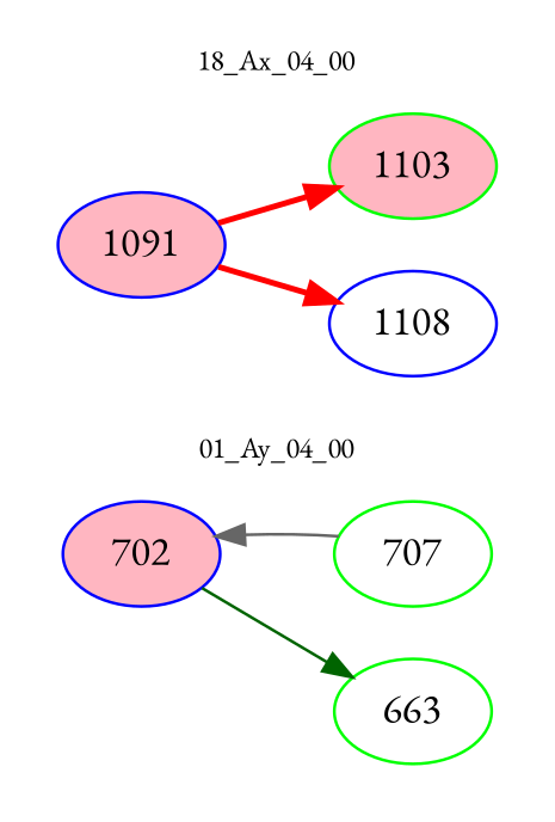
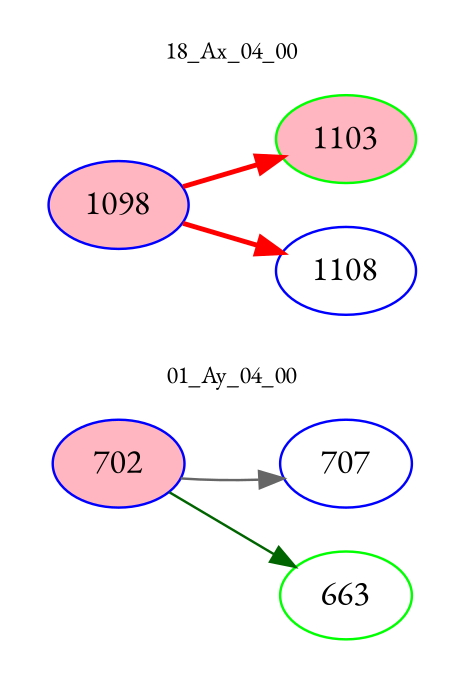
  digraph {
    fontname="EB Garamond"
    rankdir=LR
    node [color=blue fillcolor=lightpink fontname="EB Garamond" style=filled]
    edge [color=red fontname="EB Garamond" style=solid]
    n1 [label=702]
    n2 [color=green fillcolor=white label=663]
-   n3 [color=green fillcolor=white label=707]
-   n4 [label=1091]
+   n3 [fillcolor=white label=707]
+   n4 [label=1098]
    n5 [fillcolor=white label=1108]
    n6 [color=green label=1103]
    subgraph cluster_1 {
      color=white
      fontsize=10
      label="01_Ay_04_00"
      n1
      n2
      n3
    }
    subgraph cluster_2 {
      color=white
      fontsize=10
      label="18_Ax_04_00"
      n4
      n5
      n6
    }
    n1 -> n2 [color=darkgreen]
-   n3 -> n1 [color=gray40]
+   n1 -> n3 [color=gray40]
    n4 -> n5 [style=bold]
    n4 -> n6 [style=bold]
  }
